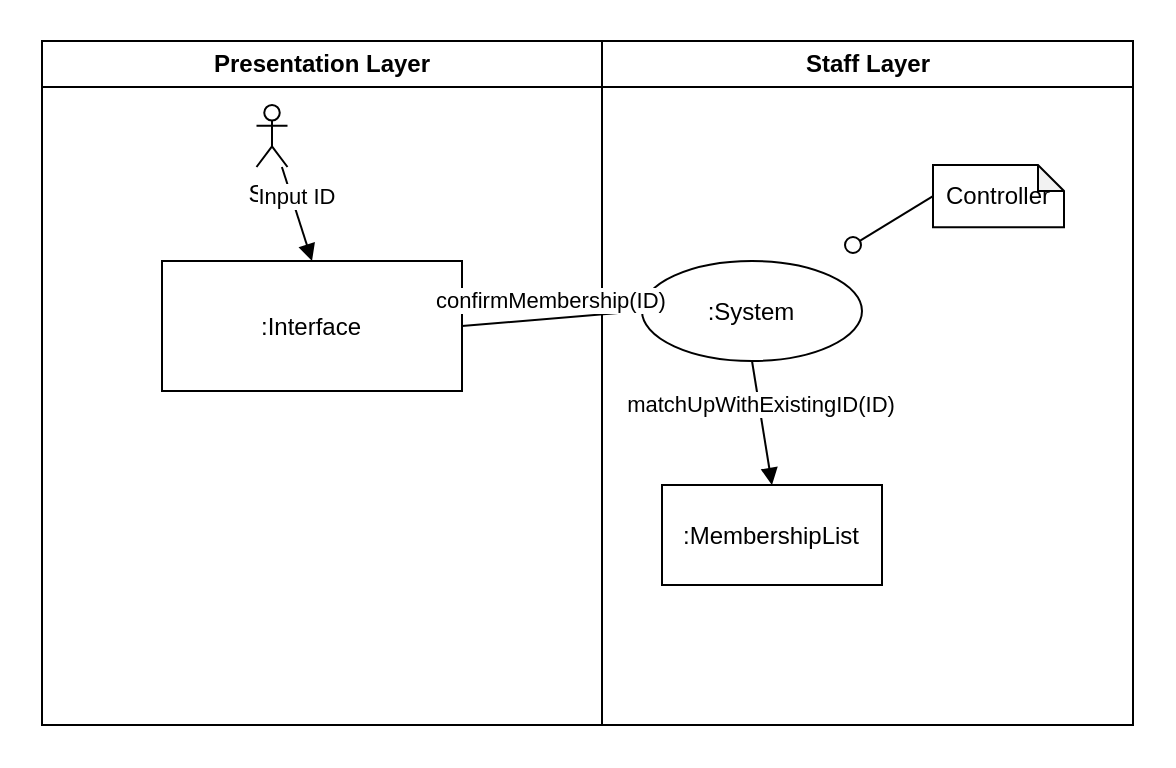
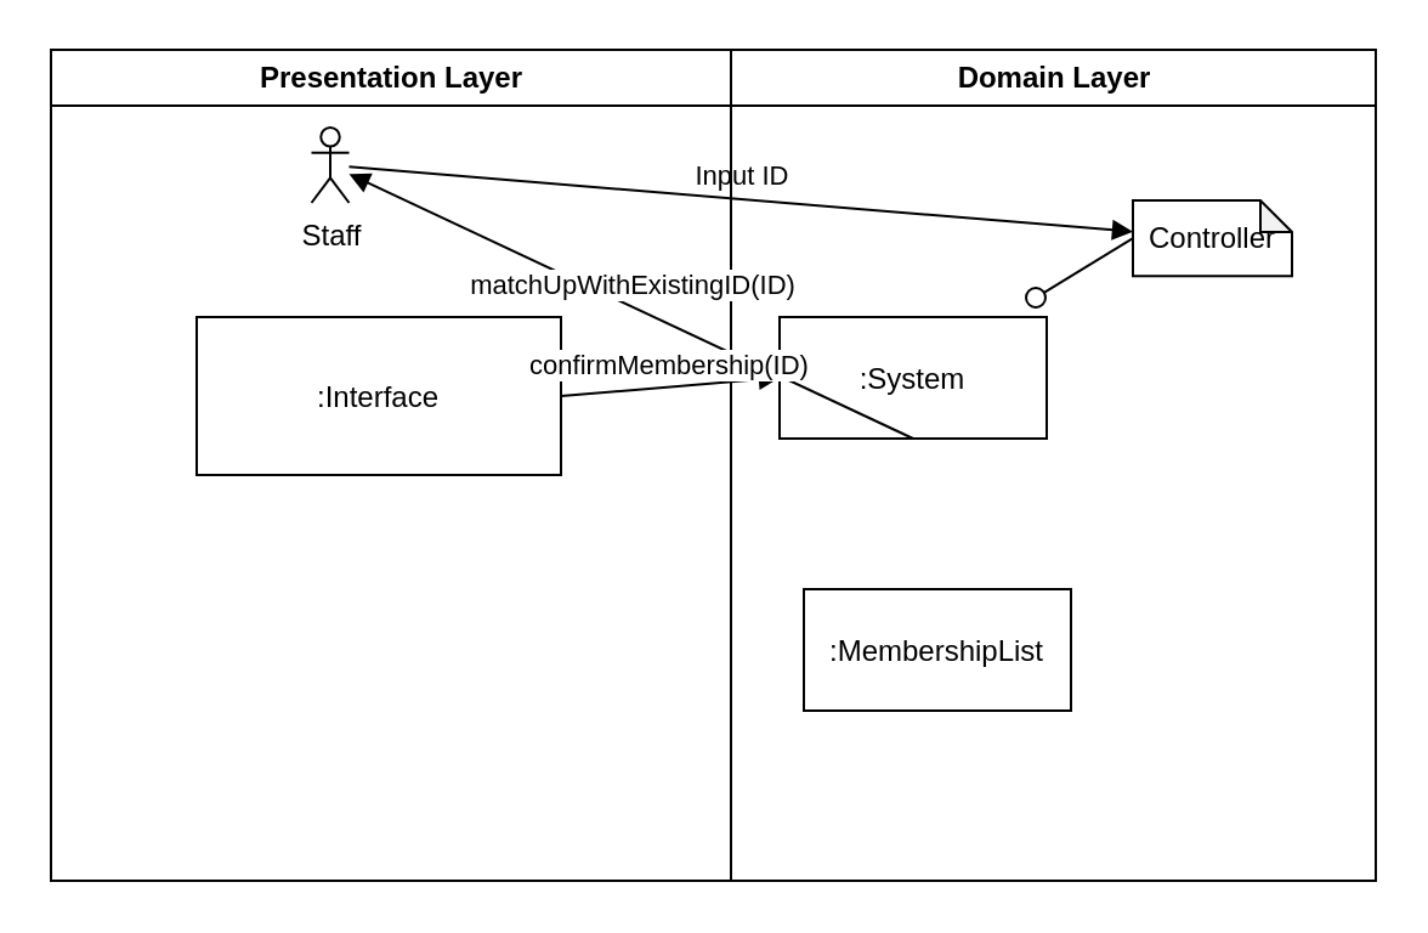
  <mxCell id="0" />
  <mxCell id="1" parent="0" />
  <mxCell id="2" value="Presentation Layer" style="swimlane;whiteSpace=wrap" parent="1" vertex="1"><mxGeometry x="20.5" y="20" width="280" height="342" as="geometry" /></mxCell>
  <mxCell id="3" value=":Interface" style="" parent="2" vertex="1"><mxGeometry x="60" y="110" width="150" height="65" as="geometry" /></mxCell>
  <mxCell id="4" value="Staff" style="shape=umlActor;verticalLabelPosition=bottom;verticalAlign=top;html=1;" vertex="1" parent="2"><mxGeometry x="107.25" y="32" width="15.5" height="31" as="geometry" /></mxCell>
- <mxCell id="5" value="Input ID" style="html=1;verticalAlign=bottom;endArrow=block;curved=0;rounded=0;entryX=0.5;entryY=0;entryDx=0;entryDy=0;" edge="1" parent="2" source="4" target="3"><mxGeometry width="80" relative="1" as="geometry"><mxPoint x="165.5" y="72" as="sourcePoint" /><mxPoint x="245.5" y="72" as="targetPoint" /></mxGeometry></mxCell>
- <mxCell id="6" value="Staff Layer" style="swimlane;whiteSpace=wrap" parent="1" vertex="1"><mxGeometry x="300.5" y="20" width="265.5" height="342" as="geometry" /></mxCell>
- <mxCell id="7" value=":System" style="ellipse;" parent="6" vertex="1"><mxGeometry x="20" y="110" width="110" height="50" as="geometry" /></mxCell>
+ <mxCell id="5" value="Input ID" style="html=1;verticalAlign=bottom;endArrow=block;curved=0;rounded=0;" edge="1" parent="2" source="4" target="11"><mxGeometry width="80" relative="1" as="geometry"><mxPoint x="165.5" y="72" as="sourcePoint" /><mxPoint x="245.5" y="72" as="targetPoint" /></mxGeometry></mxCell>
+ <mxCell id="6" value="Domain Layer" style="swimlane;whiteSpace=wrap" parent="1" vertex="1"><mxGeometry x="300.5" y="20" width="265.5" height="342" as="geometry" /></mxCell>
+ <mxCell id="7" value=":System" style="" parent="6" vertex="1"><mxGeometry x="20" y="110" width="110" height="50" as="geometry" /></mxCell>
  <mxCell id="8" value=":MembershipList" style="" vertex="1" parent="6"><mxGeometry x="30" y="222" width="110" height="50" as="geometry" /></mxCell>
- <mxCell id="9" value="matchUpWithExistingID(ID)" style="html=1;verticalAlign=bottom;endArrow=block;curved=0;rounded=0;exitX=0.5;exitY=1;exitDx=0;exitDy=0;entryX=0.5;entryY=0;entryDx=0;entryDy=0;" edge="1" parent="6" source="7" target="8"><mxGeometry width="80" relative="1" as="geometry"><mxPoint x="90" y="82" as="sourcePoint" /><mxPoint x="125.5" y="202" as="targetPoint" /></mxGeometry></mxCell>
+ <mxCell id="9" value="matchUpWithExistingID(ID)" style="html=1;verticalAlign=bottom;endArrow=block;curved=0;rounded=0;exitX=0.5;exitY=1;exitDx=0;exitDy=0;" edge="1" parent="6" source="7" target="4"><mxGeometry width="80" relative="1" as="geometry"><mxPoint x="90" y="82" as="sourcePoint" /><mxPoint x="125.5" y="202" as="targetPoint" /></mxGeometry></mxCell>
  <mxCell id="10" value="" style="html=1;verticalAlign=bottom;startArrow=oval;startFill=0;endArrow=none;startSize=8;curved=0;rounded=0;labelBackgroundColor=default;endFill=0;entryX=0;entryY=0.5;entryDx=0;entryDy=0;entryPerimeter=0;" edge="1" parent="6" target="11"><mxGeometry width="60" relative="1" as="geometry"><mxPoint x="125.5" y="102" as="sourcePoint" /><mxPoint x="165.5" y="71.43" as="targetPoint" /></mxGeometry></mxCell>
  <mxCell id="11" value="Controller" style="shape=note;whiteSpace=wrap;html=1;backgroundOutline=1;darkOpacity=0.05;size=13;" vertex="1" parent="6"><mxGeometry x="165.5" y="62" width="65.5" height="31.11" as="geometry" /></mxCell>
- <mxCell id="12" value="confirmMembership(ID)" style="html=1;verticalAlign=bottom;endArrow=none;curved=0;rounded=0;entryX=0;entryY=0.5;entryDx=0;entryDy=0;exitX=1;exitY=0.5;exitDx=0;exitDy=0;" edge="1" parent="1" source="3" target="7"><mxGeometry width="80" relative="1" as="geometry"><mxPoint x="245.73" y="72" as="sourcePoint" /><mxPoint x="245.73" y="119" as="targetPoint" /></mxGeometry></mxCell>
+ <mxCell id="12" value="confirmMembership(ID)" style="html=1;verticalAlign=bottom;endArrow=block;curved=0;rounded=0;entryX=0;entryY=0.5;entryDx=0;entryDy=0;exitX=1;exitY=0.5;exitDx=0;exitDy=0;" edge="1" parent="1" source="3" target="7"><mxGeometry width="80" relative="1" as="geometry"><mxPoint x="245.73" y="72" as="sourcePoint" /><mxPoint x="245.73" y="119" as="targetPoint" /></mxGeometry></mxCell>
